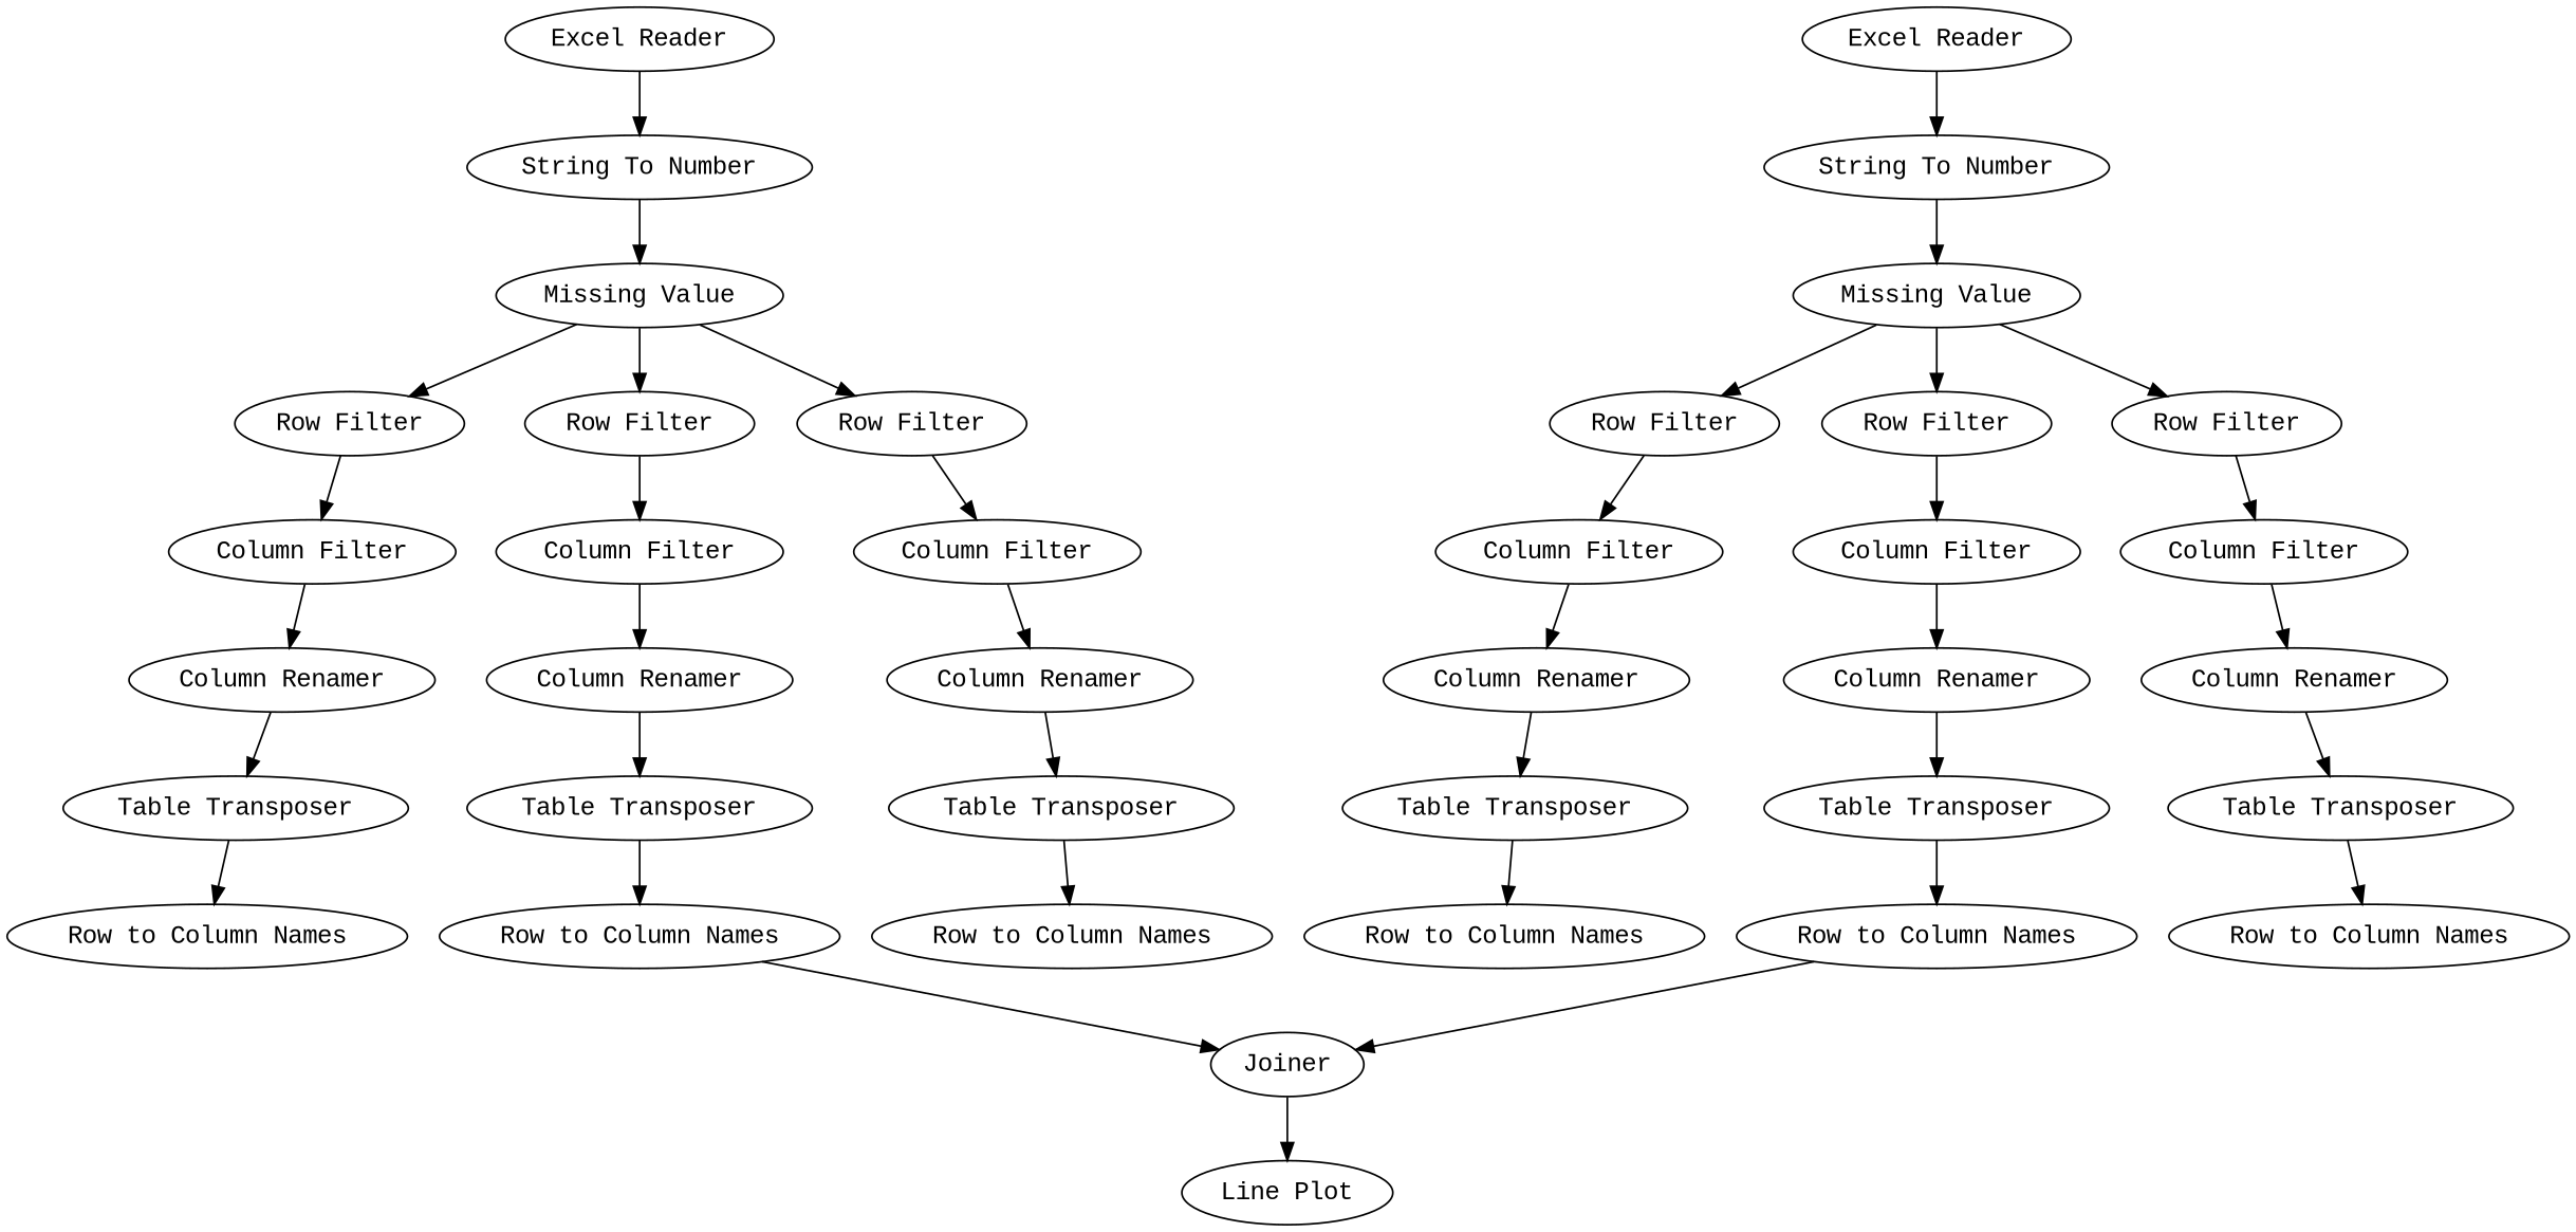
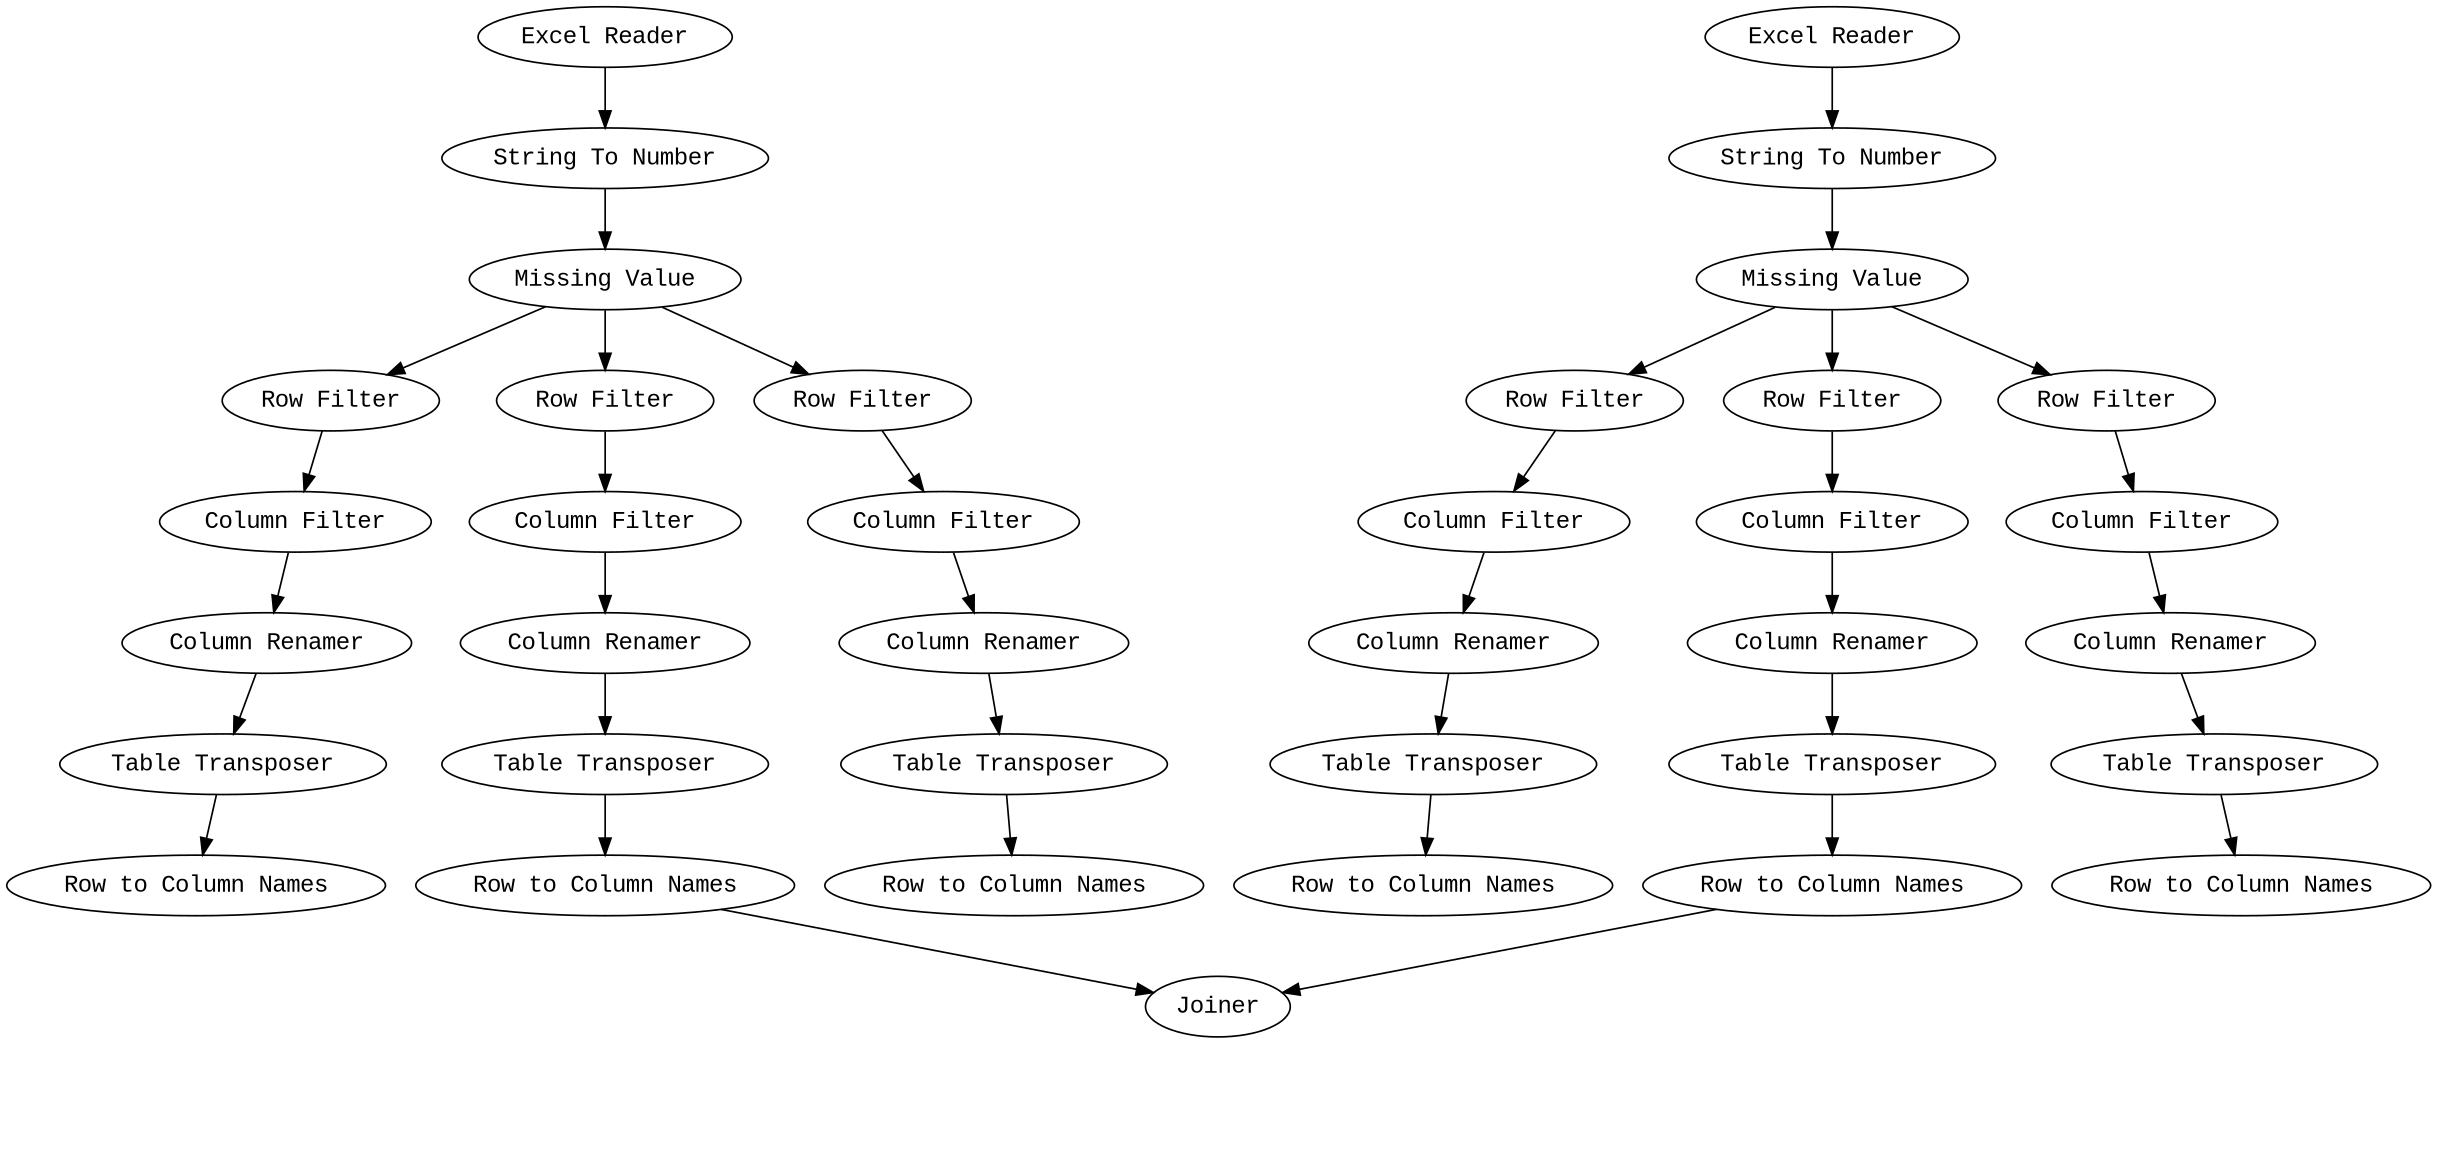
  digraph {
    rankdir=TB
    fontname="Liberation Mono"
    node [fontname="Liberation Mono"]
    edge [fontname="Liberation Mono"]
    n1 [label="Excel Reader"]
    n2 [label="String To Number"]
    n3 [label="Missing Value"]
    n4 [label="Table Transposer"]
    n5 [label="Row to Column Names"]
    n6 [label=Joiner]
    n7 [label="Row Filter"]
    n8 [label="Row Filter"]
    n9 [label="Row Filter"]
    n10 [label="Table Transposer"]
    n11 [label="Row to Column Names"]
    n12 [label="Table Transposer"]
    n13 [label="Row to Column Names"]
    n14 [label="Column Renamer"]
    n15 [label="Column Filter"]
    n16 [label="Column Renamer"]
    n17 [label="Column Renamer"]
    n18 [label="Excel Reader"]
    n19 [label="String To Number"]
    n20 [label="Missing Value"]
-   n21 [label="Line Plot"]
    n22 [label="Column Renamer"]
    n23 [label="Table Transposer"]
    n24 [label="Row to Column Names"]
    n25 [label="Column Filter"]
    n26 [label="Column Renamer"]
    n27 [label="Table Transposer"]
    n28 [label="Row Filter"]
    n29 [label="Column Filter"]
    n30 [label="Row Filter"]
    n31 [label="Row Filter"]
    n32 [label="Column Filter"]
    n33 [label="Column Filter"]
    n34 [label="Column Filter"]
    n35 [label="Column Renamer"]
    n36 [label="Table Transposer"]
    n37 [label="Row to Column Names"]
    n38 [label="Row to Column Names"]
    n1 -> n2
    n2 -> n3
    n3 -> n7
    n3 -> n8
    n3 -> n9
    n4 -> n5
    n5 -> n6
-   n6 -> n21
    n7 -> n15
    n8 -> n33
    n9 -> n25
    n10 -> n11
    n12 -> n13
    n14 -> n4
    n15 -> n16
    n16 -> n10
    n17 -> n12
    n18 -> n19
    n19 -> n20
    n20 -> n28
    n20 -> n30
    n20 -> n31
    n22 -> n23
    n23 -> n24
    n24 -> n6
    n25 -> n26
    n26 -> n27
    n27 -> n38
    n28 -> n29
    n29 -> n17
    n30 -> n32
    n31 -> n34
    n32 -> n14
    n33 -> n22
    n34 -> n35
    n35 -> n36
    n36 -> n37
  }
